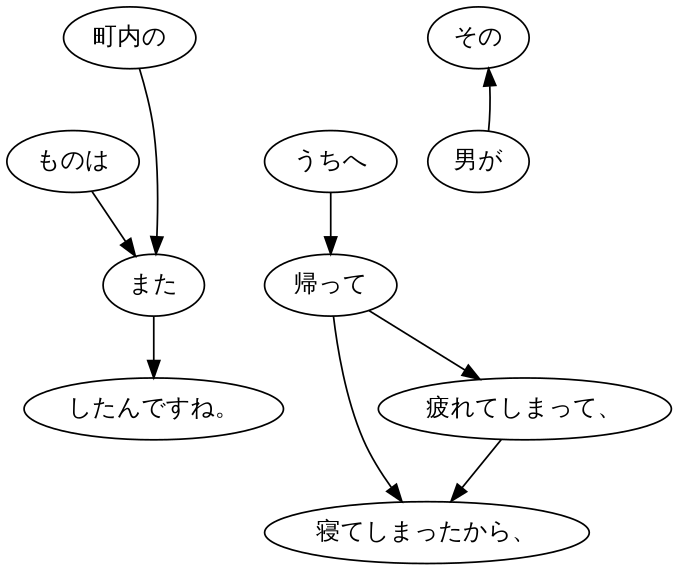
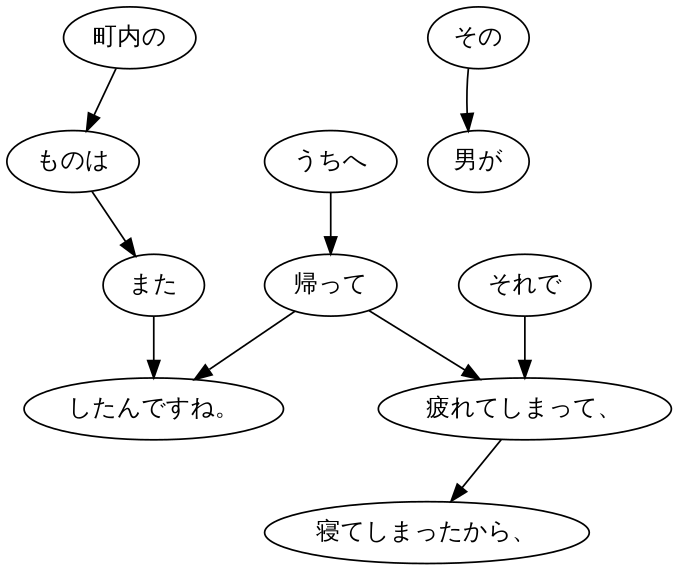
  digraph {
    fontname="DejaVu Serif"
    node [fontname="DejaVu Serif"]
    edge [fontname="DejaVu Serif"]
    n1 [label="寝てしまったから、"]
+   n2 [label="それで"]
    n3 [label="疲れてしまって、"]
    n4 [label="その"]
    n5 [label="男が"]
    n6 [label="うちへ"]
    n7 [label="帰って"]
    n8 [label="したんですね。"]
    n9 [label="町内の"]
    n10 [label="ものは"]
    n11 [label="また"]
+   n2 -> n3
    n3 -> n1
-   n5 -> n4
+   n4 -> n5
    n6 -> n7
-   n7 -> n1
+   n7 -> n8
    n7 -> n3
-   n9 -> n11
+   n9 -> n10
    n10 -> n11
    n11 -> n8
  }
